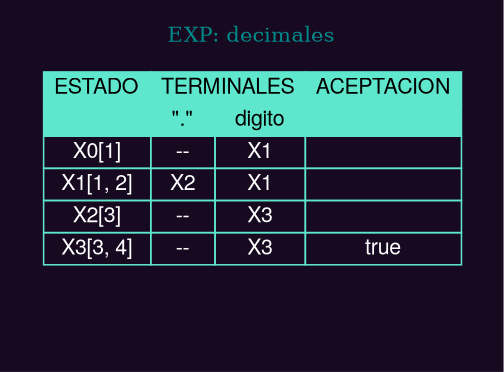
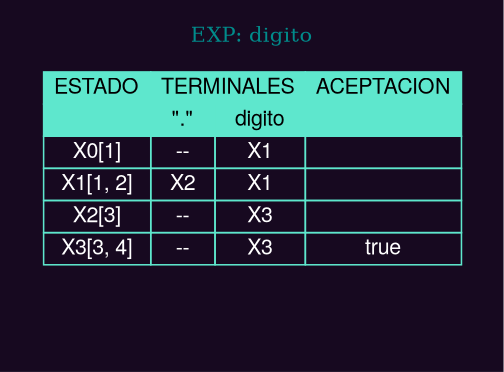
  digraph {
    bgcolor="#170920"
    fontcolor=cyan4
    label=" "
    rankdir=LR
    n1 [fontname="Helvetica,Arial,sans-serif" label=<                 <table border="0" cellspacing="0" cellborder="1" color="#5ee7cd">                     <tr>                     <td  align="center" bgcolor="#5ee7cd"><font color="black"> ESTADO </font></td>                     <td  colspan="2" align="center" bgcolor="#5ee7cd"><font color="black"> TERMINALES </font></td>                     <td  align="center" bgcolor="#5ee7cd"><font color="black"> ACEPTACION </font></td>                     </tr>                     <tr>                     <td  align="center" bgcolor="#5ee7cd"><font color="black">  </font></td>                     <td  align="center" bgcolor="#5ee7cd"><font color="black">"."</font></td>                     <td  align="center" bgcolor="#5ee7cd"><font color="black">digito</font></td>                     <td  align="center" bgcolor="#5ee7cd"><font color="black">  </font></td>                     </tr> <tr>                     <td><font color="white" align="center">X0[1]</font></td>                     <td align="center"><font color="white"> -- </font></td>                     <td align="center"><font color="white">X1</font></td>                     <td ><font color="white" align="center"> </font></td>                     </tr><tr>                     <td><font color="white" align="center">X1[1, 2]</font></td>                     <td align="center"><font color="white">X2</font></td>                     <td align="center"><font color="white">X1</font></td>                     <td ><font color="white" align="center"> </font></td>                     </tr><tr>                     <td><font color="white" align="center">X2[3]</font></td>                     <td align="center"><font color="white"> -- </font></td>                     <td align="center"><font color="white">X3</font></td>                     <td ><font color="white" align="center"> </font></td>                     </tr><tr>                     <td><font color="white" align="center">X3[3, 4]</font></td>                     <td align="center"><font color="white"> -- </font></td>                     <td align="center"><font color="white">X3</font></td>                     <td ><font color="white" align="center">true</font></td>                     </tr>                </table>         > ordering=in shape=none]
    subgraph cluster_1 {
      color="#170920"
-     label="EXP: decimales"
+     label="EXP: digito"
      n1
    }
  }
